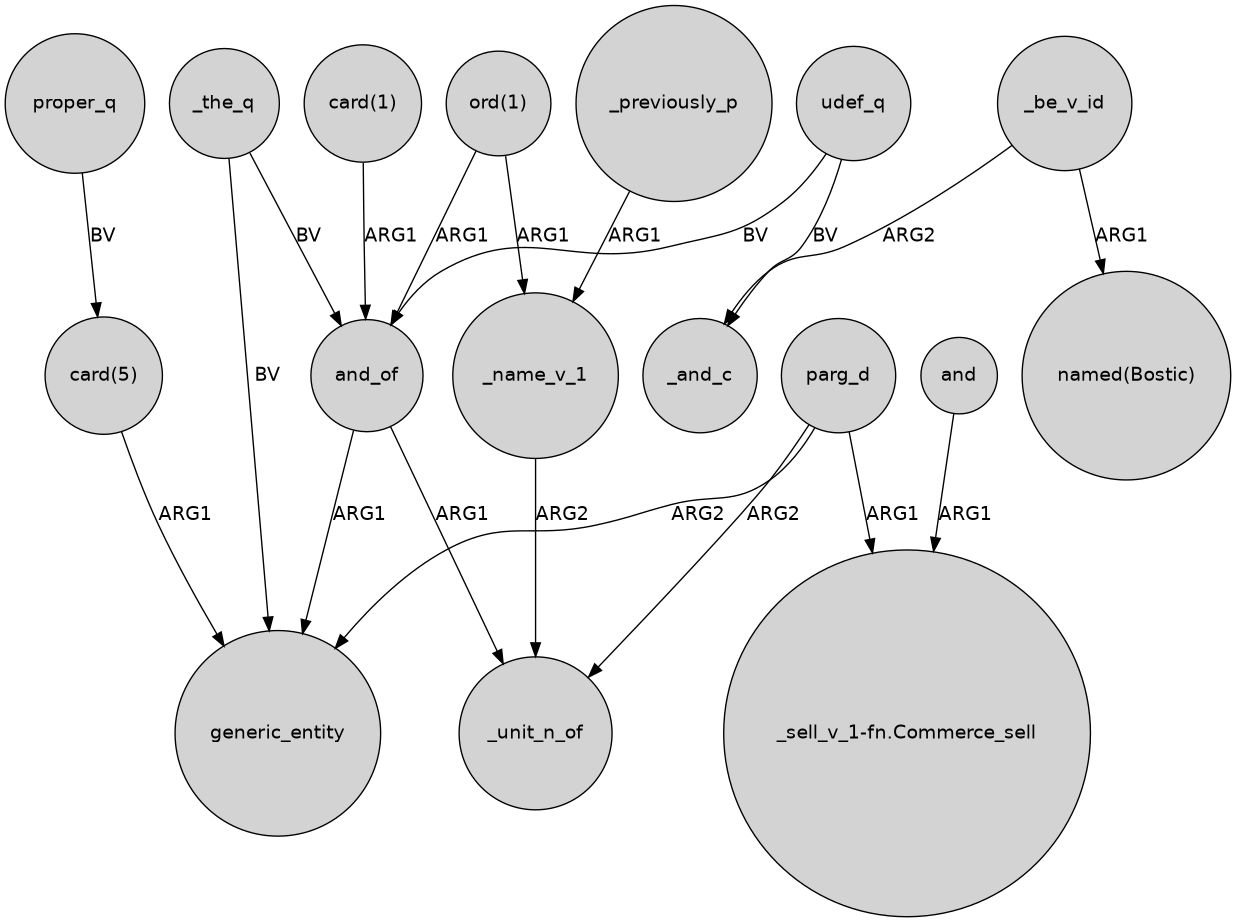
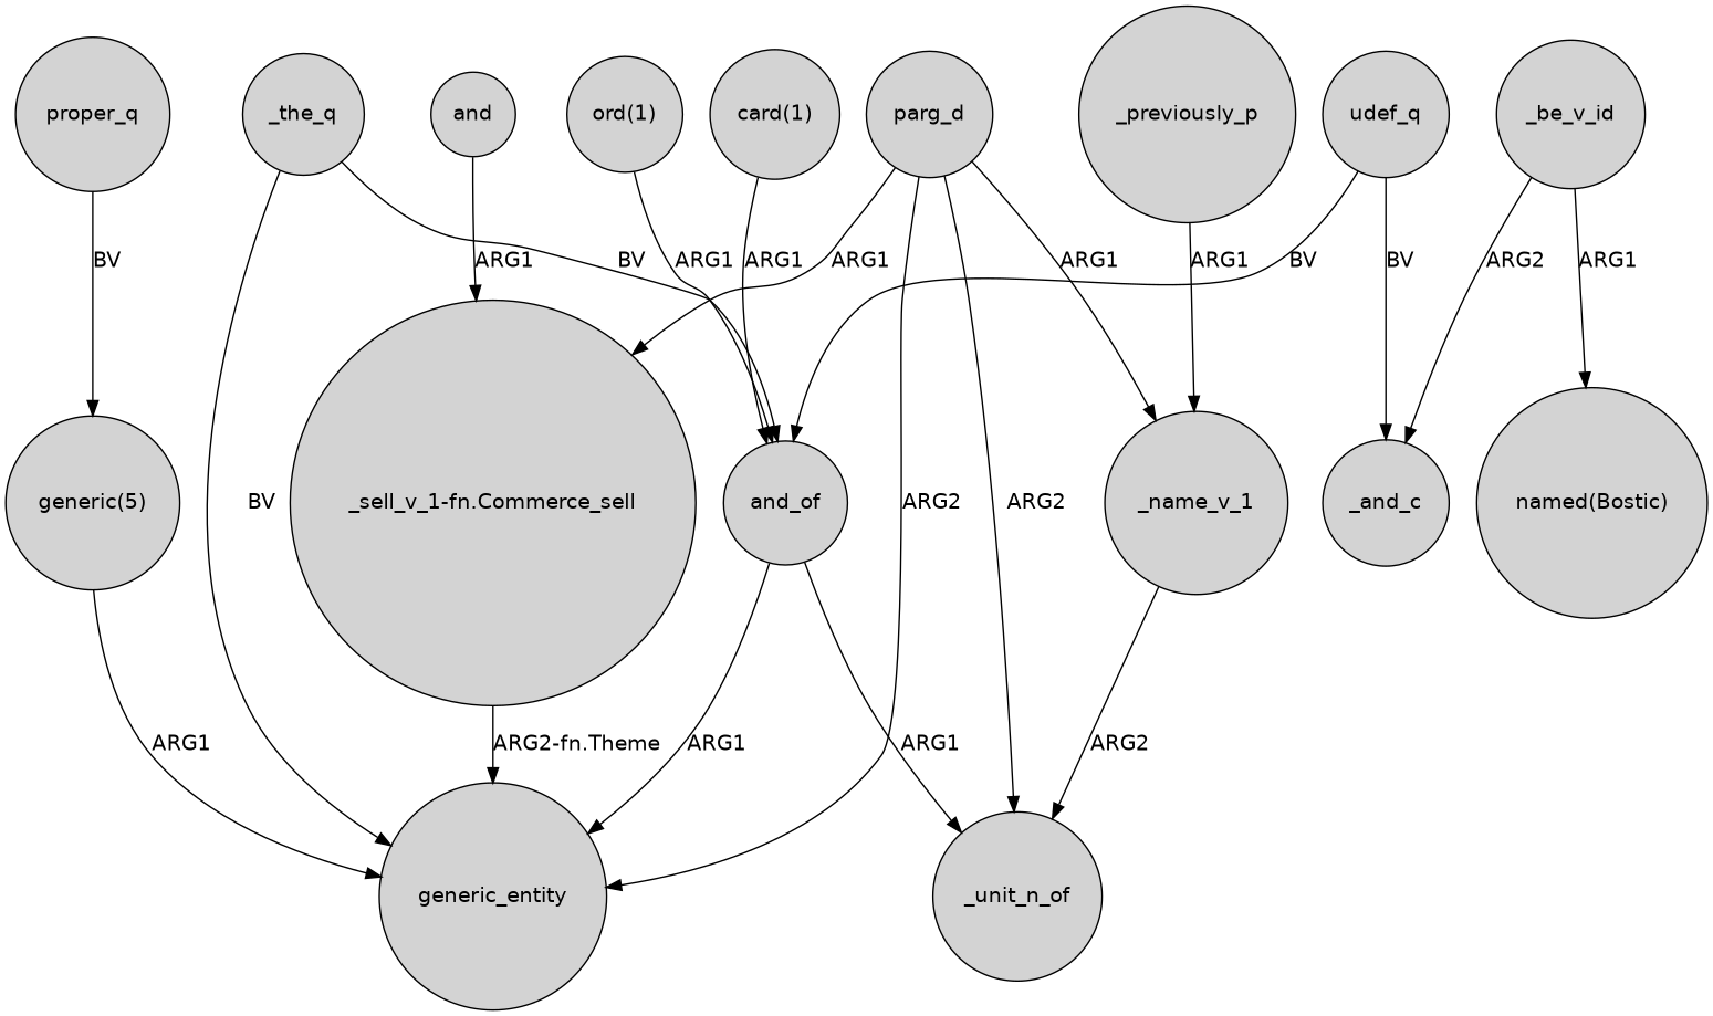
  digraph {
    fontname="DejaVu Sans"
    node [fontname="DejaVu Sans" shape=circle style=filled]
    edge [fontname="DejaVu Sans"]
    _the_q
    generic_entity
    n3 [label=and_of]
    _unit_n_of
    n5 [label=and]
    "_sell_v_1-fn.Commerce_sell"
    udef_q
    _and_c
    parg_d
    _name_v_1
    _previously_p
    _be_v_id
    "named(Bostic)"
    proper_q
-   "card(5)"
+   "card(5)" [label="generic(5)"]
    "card(1)"
    "ord(1)"
    _the_q -> generic_entity [label=BV]
    _the_q -> n3 [label=BV]
    n3 -> generic_entity [label=ARG1]
    n3 -> _unit_n_of [label=ARG1]
    n5 -> "_sell_v_1-fn.Commerce_sell" [label=ARG1]
+   "_sell_v_1-fn.Commerce_sell" -> generic_entity [label="ARG2-fn.Theme"]
    udef_q -> n3 [label=BV]
    udef_q -> _and_c [label=BV]
    parg_d -> generic_entity [label=ARG2]
    parg_d -> _unit_n_of [label=ARG2]
    parg_d -> "_sell_v_1-fn.Commerce_sell" [label=ARG1]
-   "ord(1)" -> _name_v_1 [label=ARG1]
+   parg_d -> _name_v_1 [label=ARG1]
    _name_v_1 -> _unit_n_of [label=ARG2]
    _previously_p -> _name_v_1 [label=ARG1]
    _be_v_id -> _and_c [label=ARG2]
    _be_v_id -> "named(Bostic)" [label=ARG1]
    proper_q -> "card(5)" [label=BV]
    "card(5)" -> generic_entity [label=ARG1]
    "card(1)" -> n3 [label=ARG1]
    "ord(1)" -> n3 [label=ARG1]
  }
